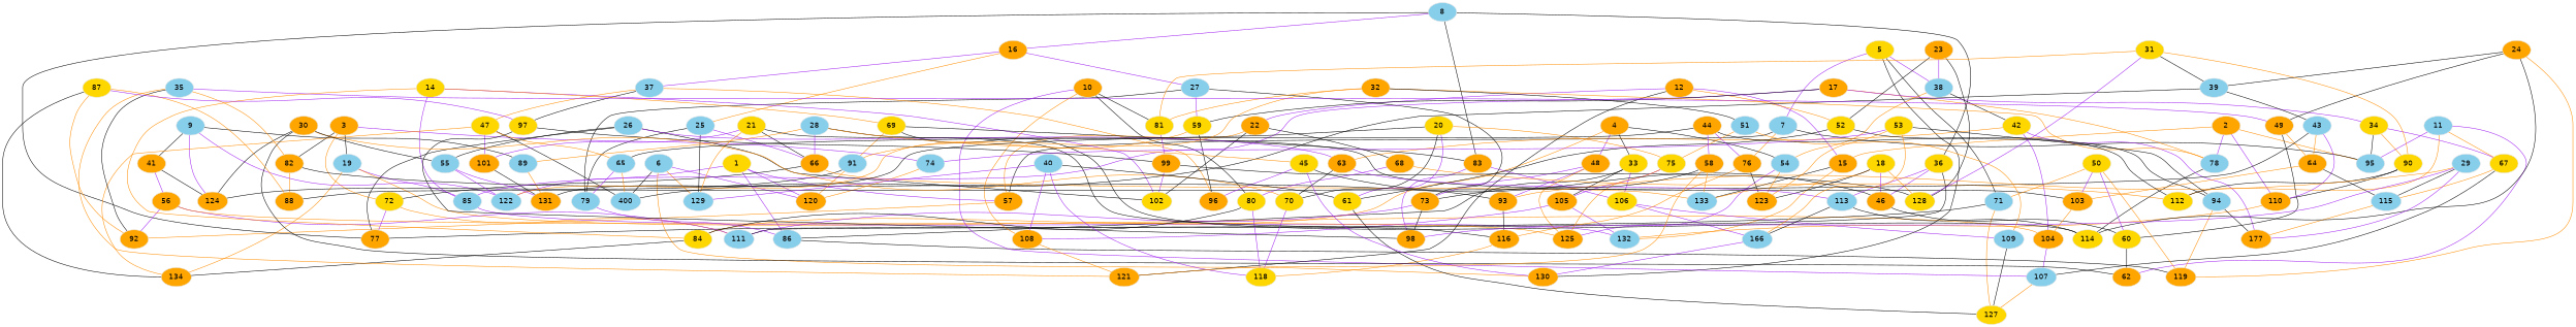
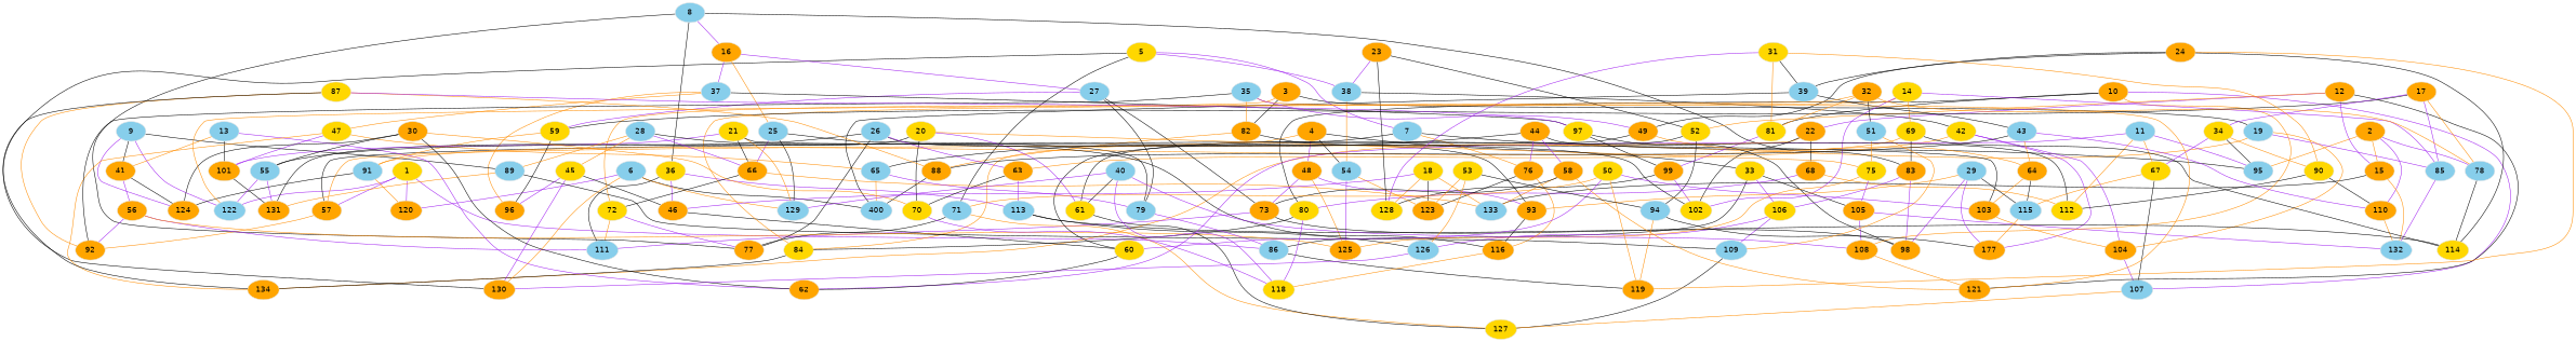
  graph {
    fontname="DejaVu Sans"
    node [color=gray90 fillcolor=orange fontname="DejaVu Sans" style=filled]
    edge [color=black fontname="DejaVu Sans"]
    1 [fillcolor=gold]
    57
    86 [fillcolor=skyblue]
    120
    122 [fillcolor=skyblue]
    92
    119
    2
    15
    78 [fillcolor=skyblue]
    95 [fillcolor=skyblue]
    110
    133 [fillcolor=skyblue]
    132 [fillcolor=skyblue]
    114 [fillcolor=gold]
    19 [fillcolor=skyblue]
    3
    72 [fillcolor=gold]
-   74 [fillcolor=skyblue]
    82
    85 [fillcolor=skyblue]
    104
    134
    77
    111 [fillcolor=skyblue]
    93
    88
    33 [fillcolor=gold]
    4
    48
    54 [fillcolor=skyblue]
    84 [fillcolor=gold]
    105
    106 [fillcolor=gold]
    73
    125
    123
    5 [fillcolor=gold]
    7 [fillcolor=skyblue]
    38 [fillcolor=skyblue]
    71 [fillcolor=skyblue]
    130
    76
    42 [fillcolor=gold]
    127 [fillcolor=gold]
    6 [fillcolor=skyblue]
    n47 [fillcolor=skyblue label=400]
    129 [fillcolor=skyblue]
    116
    8 [fillcolor=skyblue]
    16
    36 [fillcolor=gold]
    83
    25 [fillcolor=skyblue]
    27 [fillcolor=skyblue]
    37 [fillcolor=skyblue]
    46
    113 [fillcolor=skyblue]
    98
    9 [fillcolor=skyblue]
    41
    89 [fillcolor=skyblue]
    124
    56
    131
    109 [fillcolor=skyblue]
    80 [fillcolor=gold]
    10
    81 [fillcolor=gold]
    107 [fillcolor=skyblue]
    108
    118 [fillcolor=gold]
    99
    121
    11 [fillcolor=skyblue]
    62
    67 [fillcolor=gold]
    112 [fillcolor=gold]
    115 [fillcolor=skyblue]
    12
    22
    52 [fillcolor=gold]
    102 [fillcolor=gold]
    68
    61 [fillcolor=gold]
    94 [fillcolor=skyblue]
+   13 [fillcolor=skyblue]
    101
    14 [fillcolor=gold]
    69 [fillcolor=gold]
    91 [fillcolor=skyblue]
    66
    79 [fillcolor=skyblue]
    59 [fillcolor=gold]
    47 [fillcolor=gold]
    96
    97 [fillcolor=gold]
    17
    34 [fillcolor=gold]
    90 [fillcolor=gold]
    18 [fillcolor=gold]
    128 [fillcolor=gold]
    60 [fillcolor=gold]
    20 [fillcolor=gold]
    70 [fillcolor=gold]
    75 [fillcolor=gold]
    21 [fillcolor=gold]
    103
    23
    39 [fillcolor=skyblue]
    24
    49
    43 [fillcolor=skyblue]
    64
    26 [fillcolor=skyblue]
    55 [fillcolor=skyblue]
    63
    28 [fillcolor=skyblue]
    45 [fillcolor=gold]
    29 [fillcolor=skyblue]
    n121 [label=177]
    30
    31 [fillcolor=gold]
    32
    51 [fillcolor=skyblue]
-   126 [fillcolor=skyblue label=166]
+   126 [fillcolor=skyblue]
    35 [fillcolor=skyblue]
    65 [fillcolor=skyblue]
    40 [fillcolor=skyblue]
    44
    58
    50 [fillcolor=gold]
    53 [fillcolor=gold]
    87 [fillcolor=gold]
    1 -- 57 [color=purple]
    1 -- 86 [color=purple]
    1 -- 120 [color=purple]
    1 -- 122 [color=purple]
    57 -- 92 [color=darkorange]
    86 -- 119
    2 -- 15 [color=darkorange]
    2 -- 78 [color=purple]
    2 -- 95 [color=darkorange]
    2 -- 110 [color=purple]
    15 -- 133
    15 -- 132 [color=darkorange]
    78 -- 114
    110 -- 132 [color=darkorange]
    19 -- 85 [color=purple]
    19 -- 104 [color=darkorange]
    19 -- 134 [color=darkorange]
    3 -- 19
    3 -- 72 [color=darkorange]
-   3 -- 74 [color=purple]
    3 -- 82
    72 -- 77 [color=purple]
    72 -- 111 [color=darkorange]
-   74 -- 120 [color=darkorange]
    82 -- 93
    82 -- 88 [color=darkorange]
    85 -- 132 [color=purple]
    104 -- 107 [color=purple]
    93 -- 116
-   47 -- n47
+   88 -- n47
    33 -- 86
    33 -- 105
    33 -- 106 [color=purple]
    4 -- 33
    4 -- 48 [color=purple]
    4 -- 54
    4 -- 84 [color=darkorange]
    48 -- 93 [color=purple]
    48 -- 73 [color=purple]
    48 -- 125 [color=darkorange]
    54 -- 125 [color=purple]
    54 -- 123 [color=darkorange]
    84 -- 134
    105 -- 132 [color=purple]
    105 -- 108 [color=purple]
    106 -- 109 [color=purple]
    106 -- 126 [color=purple]
    73 -- 111 [color=purple]
    73 -- 98
    5 -- 7 [color=purple]
    5 -- 38 [color=purple]
    5 -- 71
    5 -- 130
    7 -- 57
    7 -- 95
    7 -- 76 [color=darkorange]
    38 -- 54 [color=darkorange]
    38 -- 42
    71 -- 77
    71 -- 127 [color=darkorange]
    76 -- 123
    76 -- 116 [color=darkorange]
    42 -- 104 [color=purple]
    42 -- 63 [color=darkorange]
    42 -- n121 [color=purple]
    6 -- 120 [color=purple]
    6 -- 130 [color=darkorange]
    6 -- n47
    6 -- 129 [color=darkorange]
    116 -- 118 [color=darkorange]
    8 -- 77
    8 -- 16 [color=purple]
    8 -- 36
    8 -- 83
    16 -- 25 [color=darkorange]
    16 -- 27 [color=purple]
    16 -- 37 [color=purple]
    36 -- 111
    36 -- 46 [color=purple]
    36 -- 113 [color=purple]
    83 -- 106 [color=purple]
    83 -- 98 [color=purple]
    25 -- 129
    25 -- 66 [color=purple]
    25 -- 79
    27 -- 73
    27 -- 79
    27 -- 59 [color=purple]
    37 -- 47 [color=darkorange]
    37 -- 96 [color=darkorange]
    37 -- 97
    46 -- 60
    113 -- 114
    113 -- 126
    9 -- 122 [color=purple]
    9 -- 41
    9 -- 89
    9 -- 124 [color=purple]
    41 -- 124
    41 -- 56 [color=purple]
    89 -- 131 [color=darkorange]
+   89 -- 109
    56 -- 92 [color=purple]
    56 -- 111 [color=purple]
    56 -- 125 [color=darkorange]
    109 -- 127
    80 -- 84
    80 -- 118 [color=purple]
    10 -- 80
    10 -- 81
    10 -- 107 [color=purple]
    10 -- 108 [color=darkorange]
    81 -- 99 [color=purple]
    107 -- 127 [color=darkorange]
    108 -- 121 [color=darkorange]
    99 -- 102 [color=purple]
    99 -- 128
    11 -- 95 [color=purple]
    11 -- 62 [color=purple]
    11 -- 67 [color=darkorange]
    11 -- 112 [color=darkorange]
    67 -- 107
    67 -- 115 [color=darkorange]
    115 -- n121 [color=darkorange]
    12 -- 15 [color=purple]
    12 -- 121
    12 -- 22 [color=purple]
    12 -- 52 [color=darkorange]
    22 -- 57 [color=darkorange]
    22 -- 102
    22 -- 68
    52 -- 61
    52 -- 94
    68 -- 80 [color=purple]
    68 -- 112 [color=darkorange]
    61 -- 127
    94 -- 119 [color=darkorange]
    94 -- n121
+   13 -- 41 [color=darkorange]
+   13 -- 62 [color=purple]
+   13 -- 101
    101 -- 131
    14 -- 85 [color=purple]
    14 -- 84 [color=darkorange]
    14 -- 102 [color=purple]
    14 -- 69 [color=darkorange]
    69 -- 114
    69 -- 83
    69 -- 91 [color=darkorange]
    91 -- 120 [color=darkorange]
    91 -- 124
    66 -- 133 [color=darkorange]
    66 -- 72
    79 -- 86 [color=purple]
    59 -- 91 [color=darkorange]
    59 -- 96
    47 -- 134 [color=darkorange]
    47 -- 101 [color=purple]
    47 -- 65 [color=darkorange]
    97 -- 98
    97 -- 99
    17 -- 78 [color=darkorange]
    17 -- 85 [color=purple]
    17 -- 59
    17 -- 34 [color=purple]
    34 -- 95
    34 -- 67 [color=purple]
    34 -- 90 [color=darkorange]
    90 -- 110
    90 -- 112
    18 -- 133 [color=darkorange]
    18 -- 123
    18 -- 46 [color=purple]
    18 -- 128 [color=darkorange]
    60 -- 62
    20 -- 131
    20 -- 61 [color=purple]
    20 -- 70
    20 -- 75 [color=darkorange]
    70 -- 118 [color=purple]
    75 -- 105 [color=purple]
    75 -- 125 [color=darkorange]
    21 -- 129 [color=darkorange]
    21 -- 101 [color=purple]
    21 -- 66
    21 -- 103
    103 -- 104 [color=darkorange]
    23 -- 38 [color=purple]
    23 -- 52
    23 -- 128
    39 -- n47
    39 -- 43
    24 -- 119 [color=darkorange]
    24 -- 114
    24 -- 39
    24 -- 49
    49 -- 60
    49 -- 64 [color=darkorange]
    43 -- 110 [color=purple]
    43 -- 88
    43 -- 64 [color=darkorange]
    64 -- 115
    64 -- 103 [color=darkorange]
    26 -- 77
    26 -- 102
    26 -- 55
    26 -- 63 [color=purple]
    55 -- 122 [color=purple]
    55 -- 131 [color=purple]
    63 -- 113 [color=purple]
    63 -- 70
    28 -- 116
    28 -- 89 [color=darkorange]
    28 -- 66 [color=purple]
    28 -- 45 [color=darkorange]
    45 -- 130 [color=purple]
    45 -- 46
    45 -- 96 [color=purple]
    29 -- 93 [color=darkorange]
    29 -- 98 [color=purple]
    29 -- 115
    29 -- n121 [color=purple]
    30 -- 124
    30 -- 62
    30 -- 70 [color=darkorange]
    30 -- 55
    31 -- 81 [color=darkorange]
    31 -- 90 [color=darkorange]
    31 -- 128 [color=purple]
    31 -- 39
    32 -- 122 [color=darkorange]
    32 -- 78 [color=darkorange]
    32 -- 81 [color=darkorange]
    32 -- 51
    51 -- 109 [color=darkorange]
    51 -- 75 [color=darkorange]
    126 -- 130 [color=purple]
    35 -- 92
    35 -- 82 [color=darkorange]
    35 -- 121 [color=darkorange]
    35 -- 49 [color=purple]
    65 -- n47 [color=darkorange]
    65 -- 79 [color=purple]
    40 -- 129 [color=purple]
    40 -- 108 [color=purple]
    40 -- 118 [color=purple]
    40 -- 61
    44 -- 76 [color=purple]
    44 -- 112
    44 -- 65
    44 -- 58 [color=purple]
    58 -- 133 [color=darkorange]
    58 -- 73
    58 -- 121 [color=darkorange]
    50 -- 119 [color=darkorange]
    50 -- 71 [color=darkorange]
    50 -- 60 [color=purple]
    50 -- 103 [color=purple]
-   53 -- 74 [color=purple]
    53 -- 123 [color=darkorange]
    53 -- 94
    53 -- 126 [color=darkorange]
    87 -- 92 [color=darkorange]
    87 -- 134
    87 -- 88 [color=darkorange]
    87 -- 97 [color=purple]
  }
